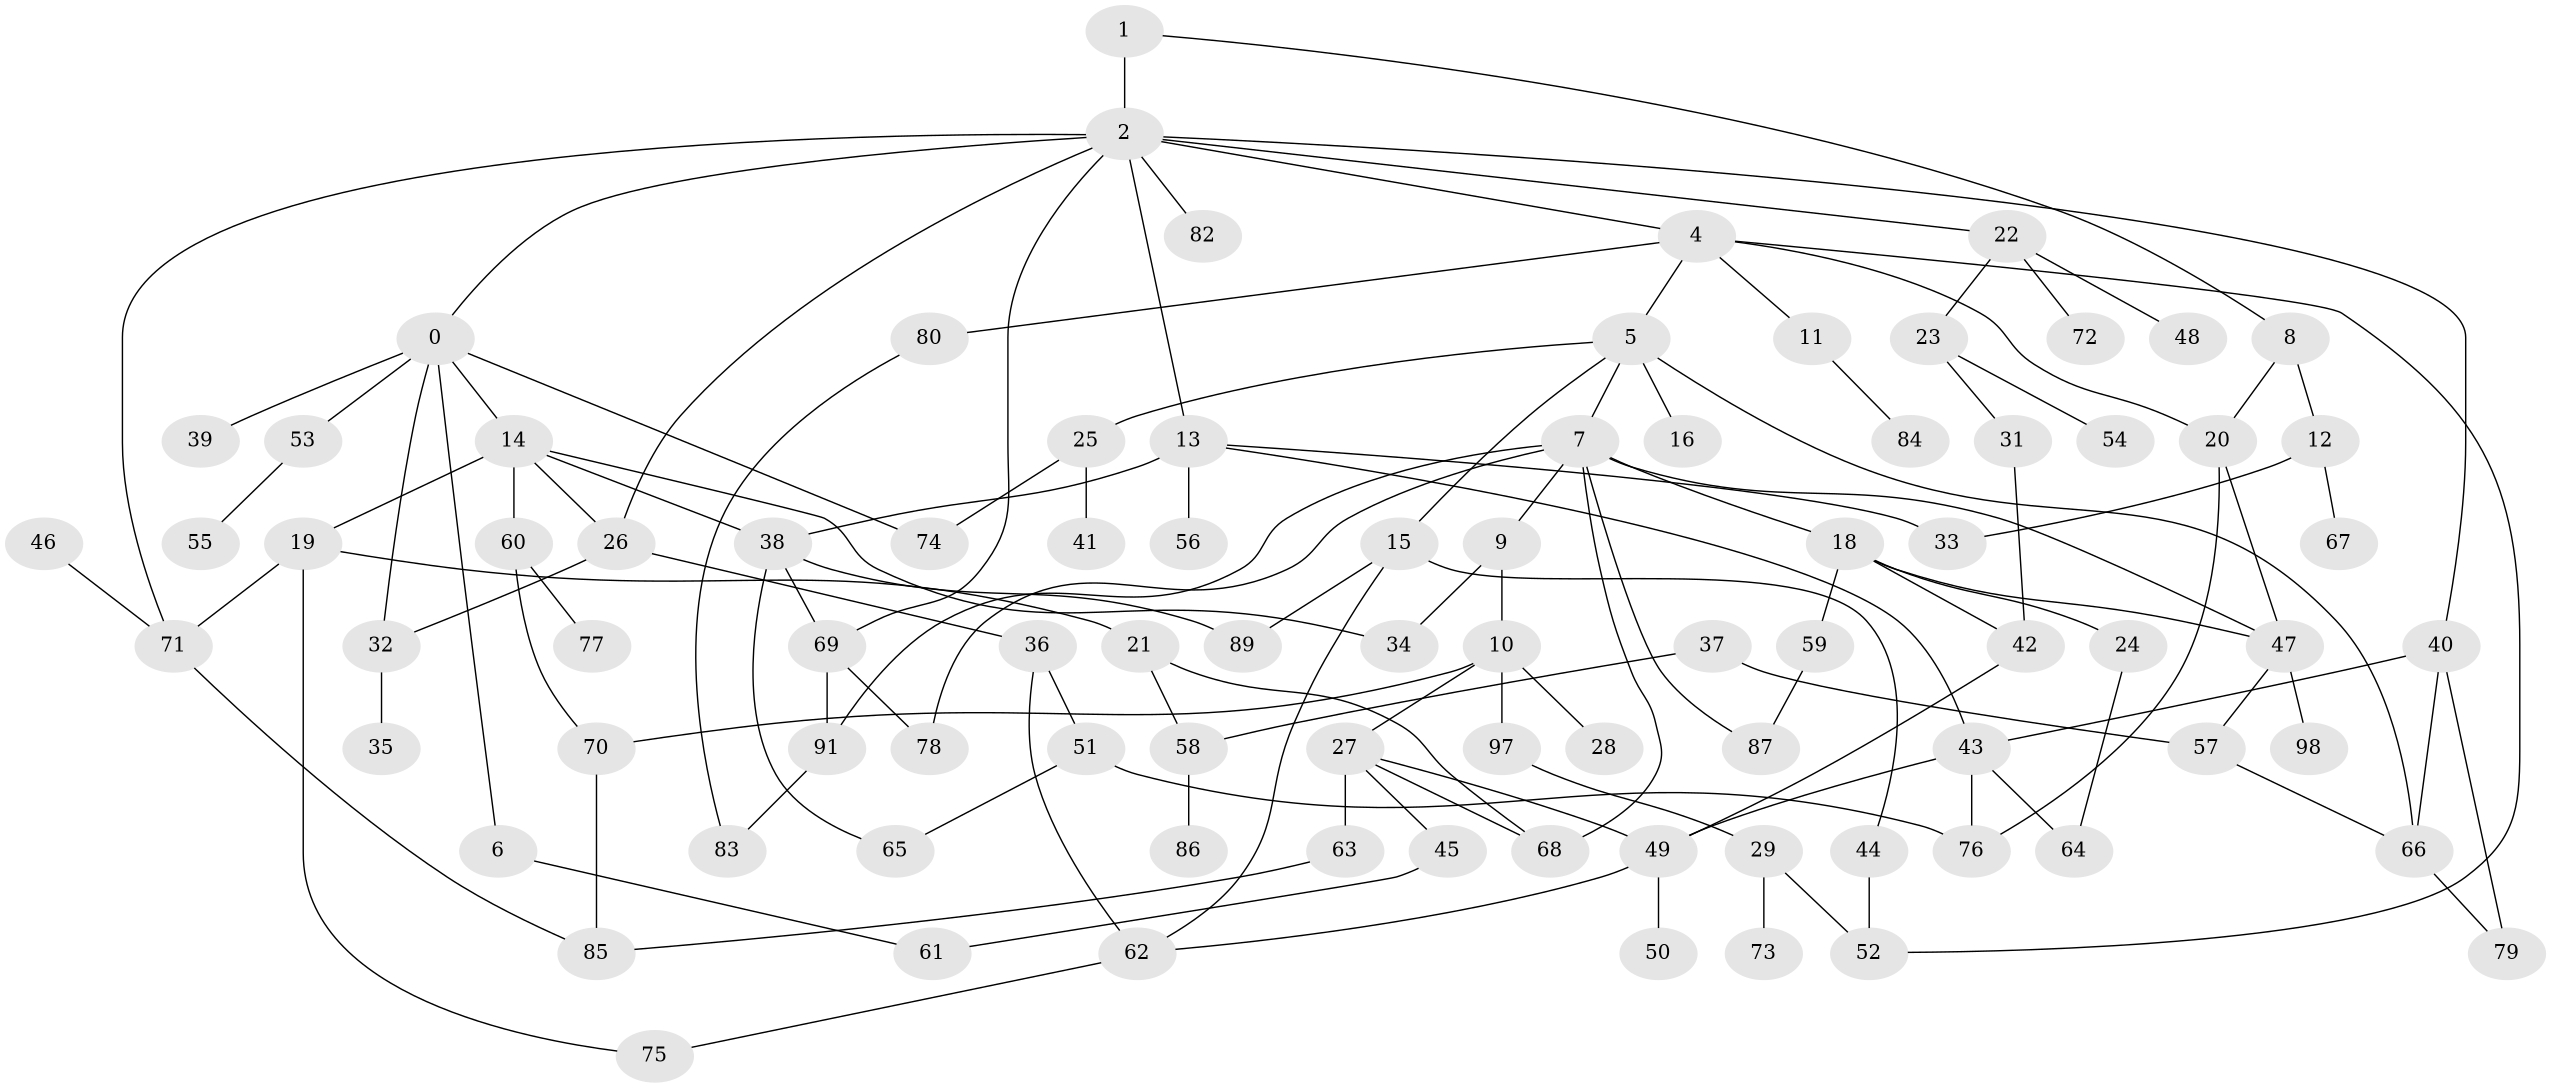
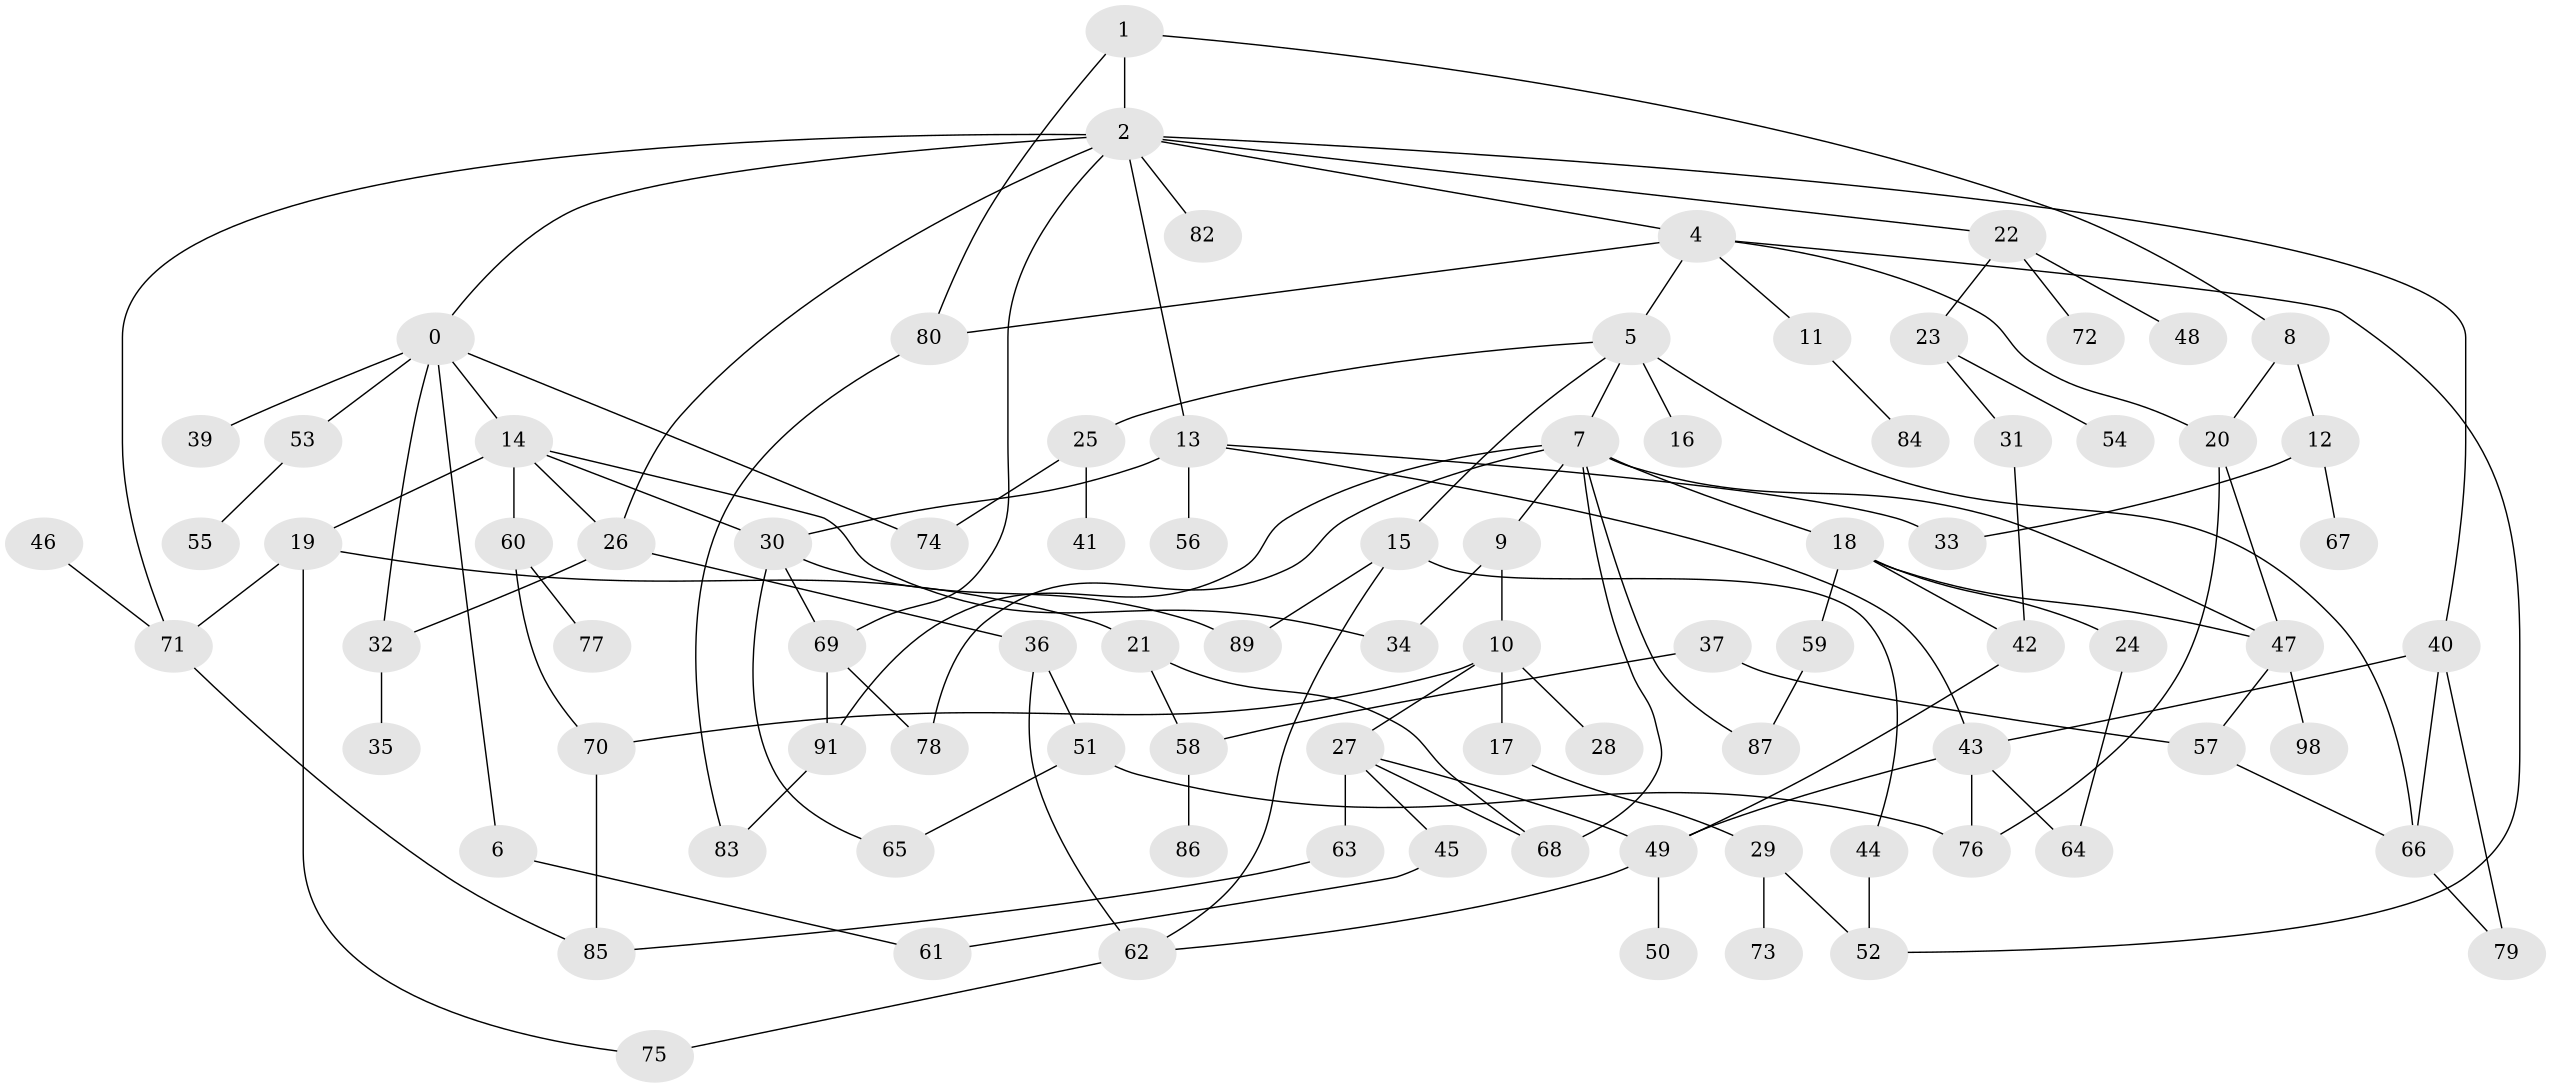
  graph {
    node [color=gray90 style=filled]
    1
    2
    8
    80
    n5 [label=0]
    4
    13
    22
    26
    40
    69
    71
    82
    20
    12
    83
    6
    14
    32
    39
    53
    74
    5
    11
    52
    33
-   30 [label=38]
+   30
    43
    56
    23
    48
    72
    36
    66
    79
    78
    n37 [label=91]
    85
    61
    34
    19
    60
    35
    55
    7
    15
    16
    25
    84
    47
    76
    9
    18
    68
    87
    44
    62
    89
    41
    10
    24
    42
    59
    57
    n65 [label=98]
    67
-   17 [label=97]
+   17
    27
    28
    70
    29
    45
    49
    63
    65
    64
    21
    75
    77
    73
    58
    86
    31
    54
    37
    51
    50
    46
    1 -- 2
    1 -- 8
+   1 -- 80
    2 -- n5
    2 -- 4
    2 -- 13
    2 -- 22
    2 -- 26
    2 -- 40
    2 -- 69
    2 -- 71
    2 -- 82
    8 -- 20
    8 -- 12
    80 -- 83
    n5 -- 6
    n5 -- 14
    n5 -- 32
    n5 -- 39
    n5 -- 53
    n5 -- 74
    4 -- 80
    4 -- 20
    4 -- 5
    4 -- 11
    4 -- 52
    13 -- 33
    13 -- 30
    13 -- 43
    13 -- 56
    22 -- 23
    22 -- 48
    22 -- 72
    26 -- 32
    26 -- 36
    40 -- 43
    40 -- 66
    40 -- 79
    69 -- 78
    69 -- n37
    71 -- 85
    20 -- 47
    20 -- 76
    12 -- 33
    12 -- 67
    6 -- 61
    14 -- 26
    14 -- 30
    14 -- 34
    14 -- 19
    14 -- 60
    32 -- 35
    53 -- 55
    5 -- 66
    5 -- 7
    5 -- 15
    5 -- 16
    5 -- 25
    11 -- 84
    30 -- 69
    30 -- 89
    30 -- 65
    43 -- 76
    43 -- 49
    43 -- 64
    23 -- 31
    23 -- 54
    36 -- 62
    36 -- 51
    66 -- 79
    n37 -- 83
    19 -- 71
    19 -- 21
    19 -- 75
    60 -- 70
    60 -- 77
    7 -- 78
    7 -- n37
    7 -- 47
    7 -- 9
    7 -- 18
    7 -- 68
    7 -- 87
    15 -- 44
    15 -- 62
    15 -- 89
    25 -- 74
    25 -- 41
    47 -- 57
    47 -- n65
    9 -- 34
    9 -- 10
    18 -- 47
    18 -- 24
    18 -- 42
    18 -- 59
    44 -- 52
    62 -- 75
    10 -- 17
    10 -- 27
    10 -- 28
    10 -- 70
    24 -- 64
    42 -- 49
    59 -- 87
    57 -- 66
    17 -- 29
    27 -- 68
    27 -- 45
    27 -- 49
    27 -- 63
    70 -- 85
    29 -- 52
    29 -- 73
    45 -- 61
    49 -- 62
    49 -- 50
    63 -- 85
    21 -- 68
    21 -- 58
    58 -- 86
    31 -- 42
    37 -- 57
    37 -- 58
    51 -- 76
    51 -- 65
    46 -- 71
  }
